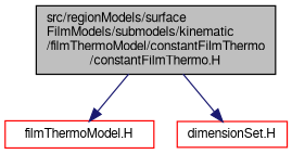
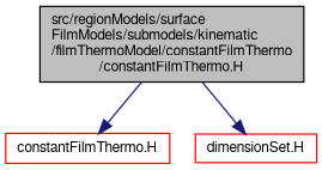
  digraph {
    node [color=red fontname=FreeSans fontsize=10 shape=record]
    edge [color=midnightblue fontname=FreeSans fontsize=10 labelfontname=FreeSans labelfontsize=10 style=solid]
    n1 [color=black fillcolor=grey75 fontcolor=black height=0.2 label="src/regionModels/surface\lFilmModels/submodels/kinematic\l/filmThermoModel/constantFilmThermo\l/constantFilmThermo.H" style=filled width=0.4]
-   n2 [height=0.2 label="filmThermoModel.H" width=0.4]
+   n2 [height=0.2 label="constantFilmThermo.H" width=0.4]
    n3 [height=0.2 label="dimensionSet.H" width=0.4]
    n1 -> n2
    n1 -> n3
  }
